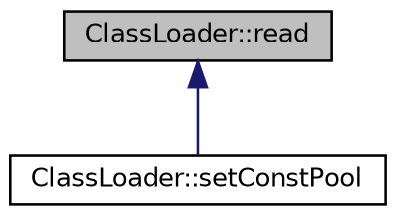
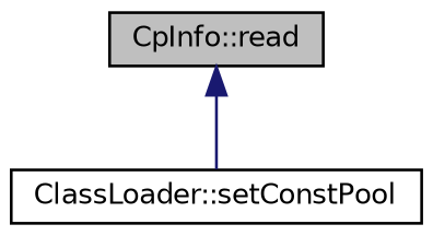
  digraph {
    rankdir=TB
    node [color=black fontname=Helvetica fontsize=10 shape=record style=filled]
-   n1 [fillcolor=grey75 fontcolor=black height=0.2 label="ClassLoader::read" width=0.4]
+   n1 [fillcolor=grey75 fontcolor=black height=0.2 label="CpInfo::read" width=0.4]
    n2 [fillcolor=white height=0.2 label="ClassLoader::setConstPool" width=0.4]
    n1 -> n2 [color=midnightblue dir=back fontname=Helvetica fontsize=10 labelfontname=Helvetica labelfontsize=10 style=solid]
  }
